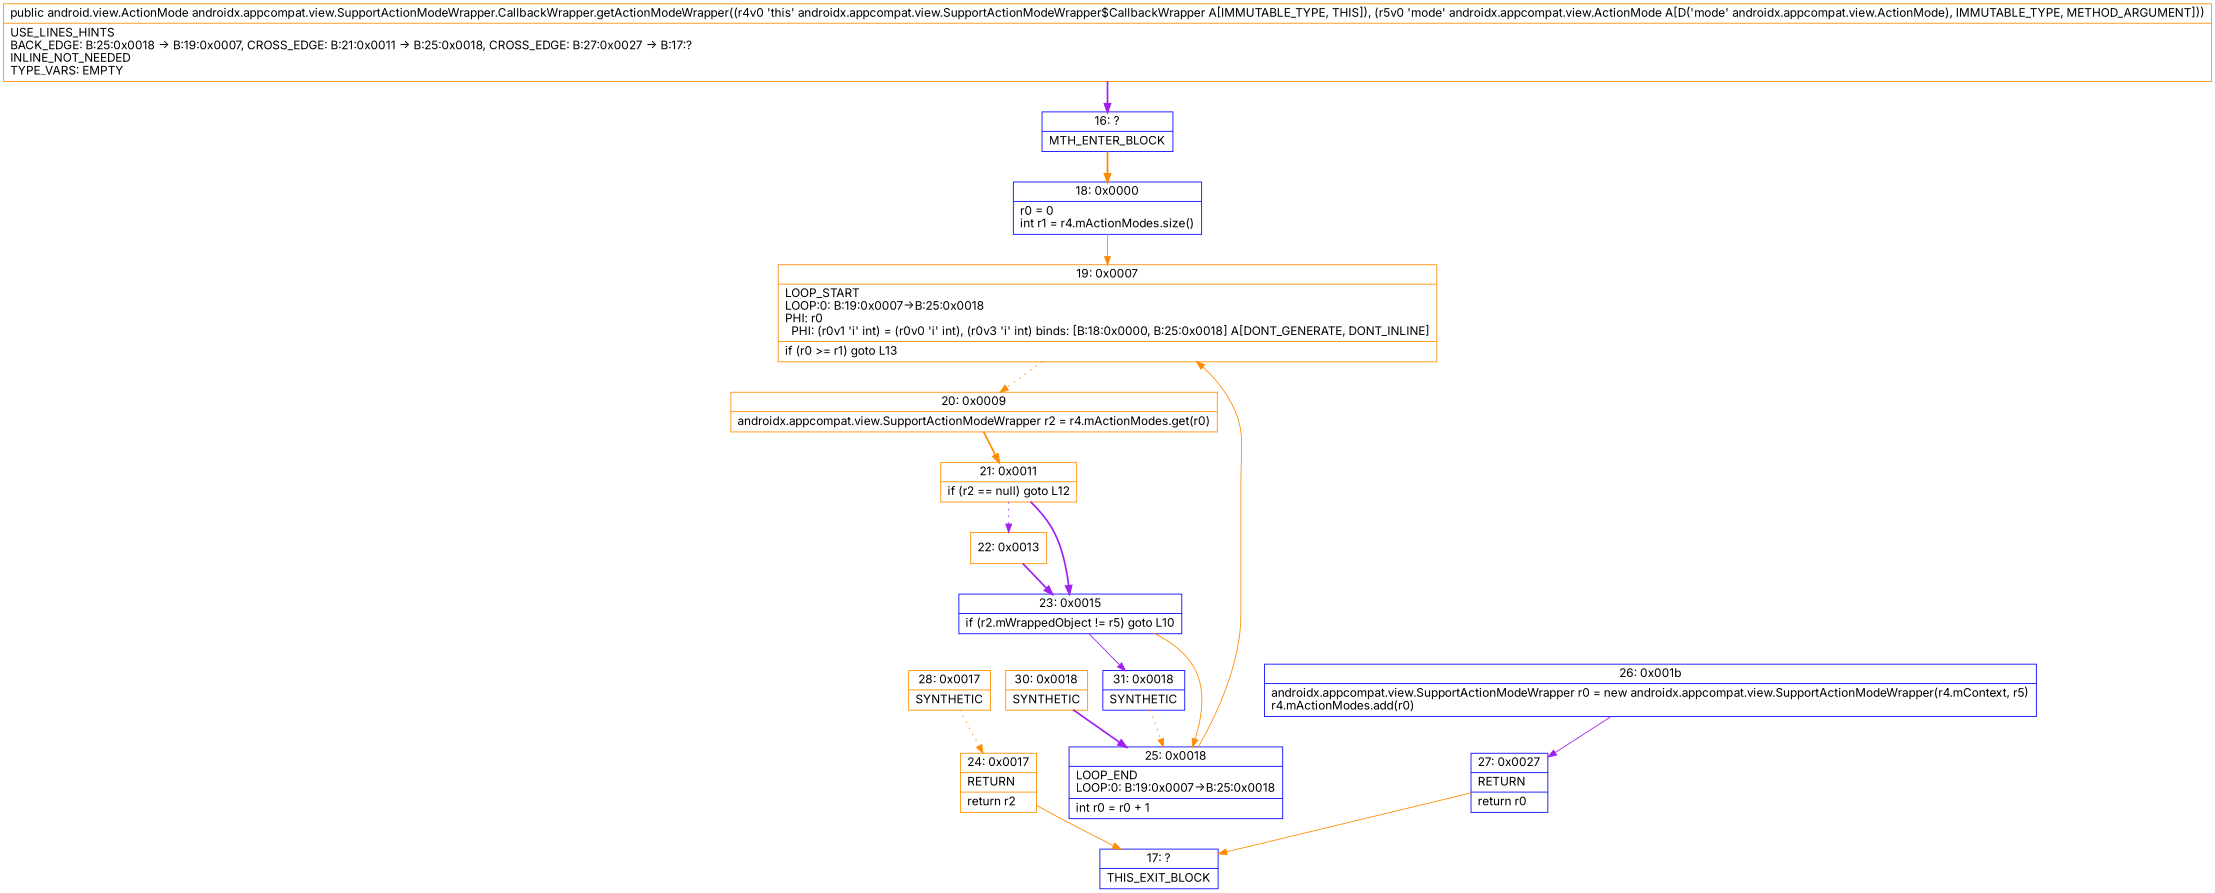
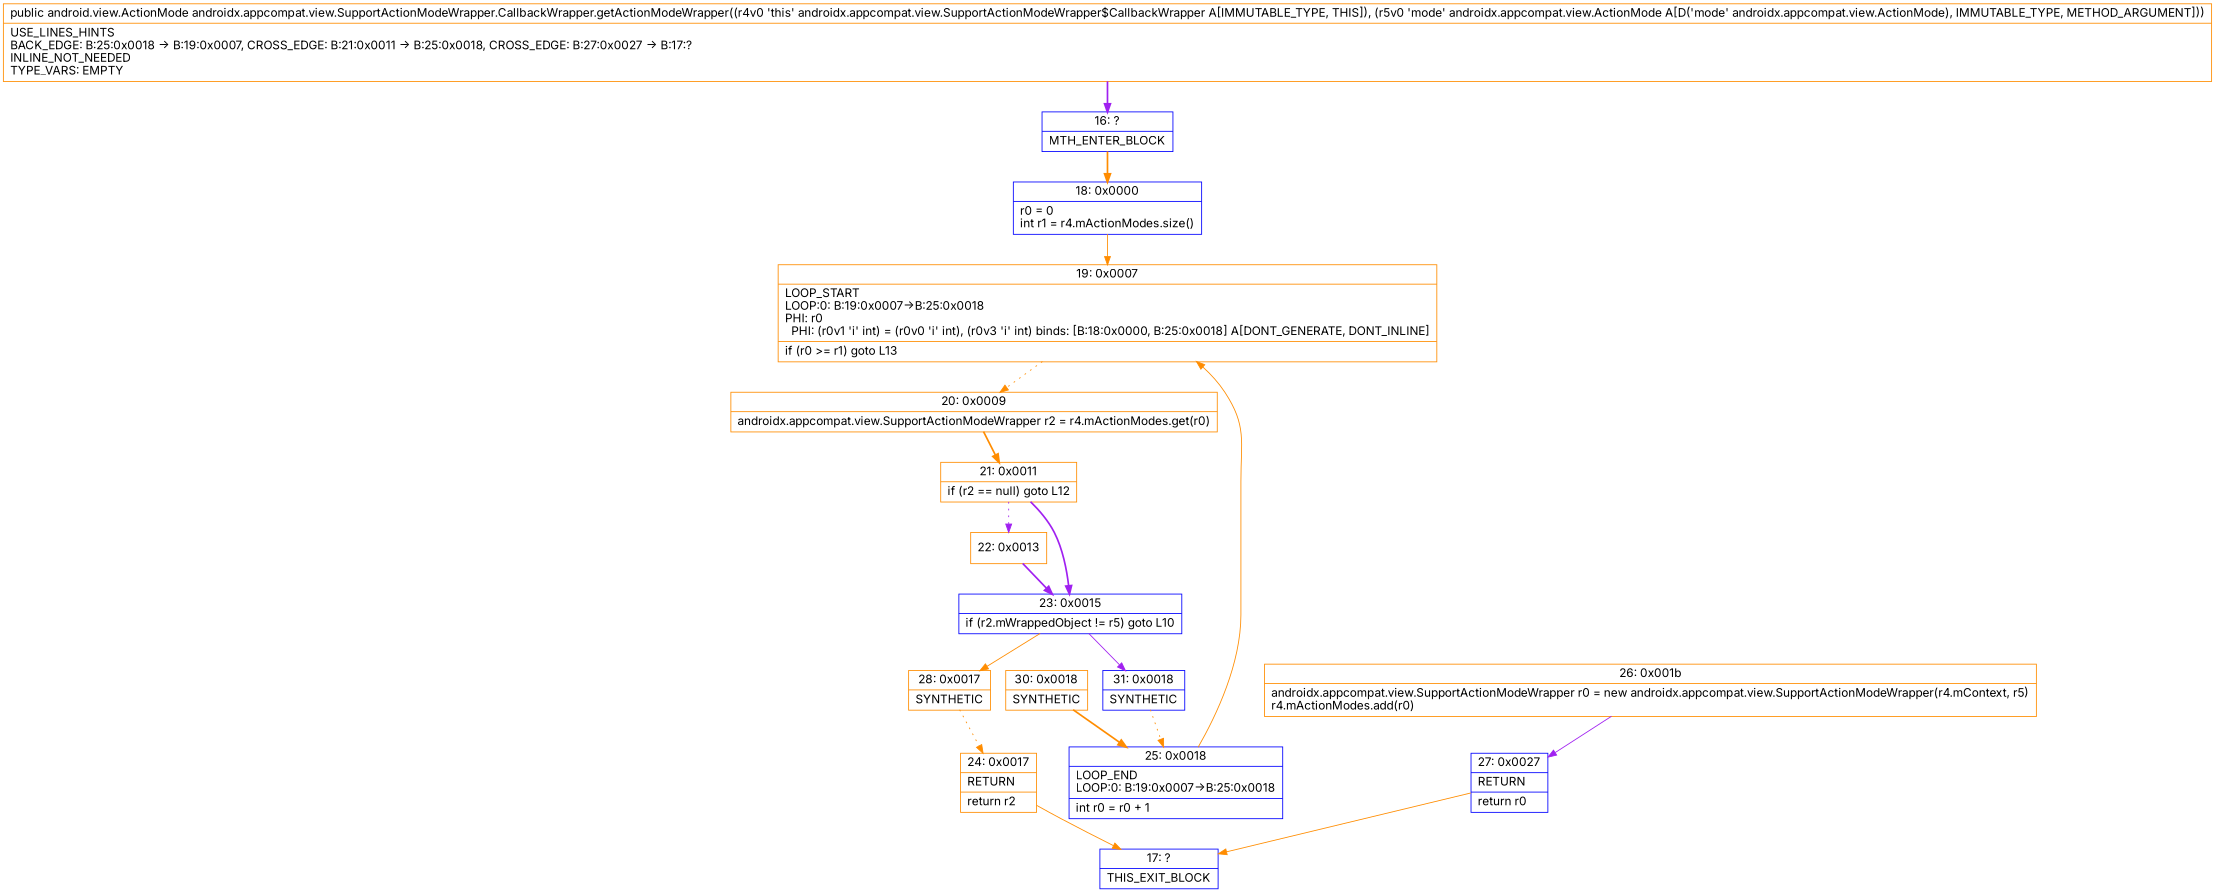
  digraph {
    fontname=Inter
    node [color=blue fontname=Inter shape=record]
    edge [color=darkorange fontname=Inter style=solid]
    n1 [label="{16\:\ ?|MTH_ENTER_BLOCK\l}"]
    n2 [label="{18\:\ 0x0000|r0 = 0\lint r1 = r4.mActionModes.size()\l}"]
    n3 [color=darkorange label="{19\:\ 0x0007|LOOP_START\lLOOP:0: B:19:0x0007\-\>B:25:0x0018\lPHI: r0 \l  PHI: (r0v1 'i' int) = (r0v0 'i' int), (r0v3 'i' int) binds: [B:18:0x0000, B:25:0x0018] A[DONT_GENERATE, DONT_INLINE]\l|if (r0 \>= r1) goto L13\l}"]
    n4 [color=darkorange label="{20\:\ 0x0009|androidx.appcompat.view.SupportActionModeWrapper r2 = r4.mActionModes.get(r0)\l}"]
    n5 [color=darkorange label="{21\:\ 0x0011|if (r2 == null) goto L12\l}"]
    n6 [color=darkorange label="{22\:\ 0x0013}"]
    n7 [label="{23\:\ 0x0015|if (r2.mWrappedObject != r5) goto L10\l}"]
    n8 [color=darkorange label="{30\:\ 0x0018|SYNTHETIC\l}"]
    n9 [label="{25\:\ 0x0018|LOOP_END\lLOOP:0: B:19:0x0007\-\>B:25:0x0018\l|int r0 = r0 + 1\l}"]
    n10 [color=darkorange label="{28\:\ 0x0017|SYNTHETIC\l}"]
    n11 [label="{31\:\ 0x0018|SYNTHETIC\l}"]
    n12 [color=darkorange label="{24\:\ 0x0017|RETURN\l|return r2\l}"]
    n13 [label="{17\:\ ?|THIS_EXIT_BLOCK\l}"]
-   n14 [label="{26\:\ 0x001b|androidx.appcompat.view.SupportActionModeWrapper r0 = new androidx.appcompat.view.SupportActionModeWrapper(r4.mContext, r5)\lr4.mActionModes.add(r0)\l}"]
+   n14 [color=darkorange label="{26\:\ 0x001b|androidx.appcompat.view.SupportActionModeWrapper r0 = new androidx.appcompat.view.SupportActionModeWrapper(r4.mContext, r5)\lr4.mActionModes.add(r0)\l}"]
    n15 [label="{27\:\ 0x0027|RETURN\l|return r0\l}"]
    n16 [color=darkorange label="{public android.view.ActionMode androidx.appcompat.view.SupportActionModeWrapper.CallbackWrapper.getActionModeWrapper((r4v0 'this' androidx.appcompat.view.SupportActionModeWrapper$CallbackWrapper A[IMMUTABLE_TYPE, THIS]), (r5v0 'mode' androidx.appcompat.view.ActionMode A[D('mode' androidx.appcompat.view.ActionMode), IMMUTABLE_TYPE, METHOD_ARGUMENT]))  | USE_LINES_HINTS\lBACK_EDGE: B:25:0x0018 \-\> B:19:0x0007, CROSS_EDGE: B:21:0x0011 \-\> B:25:0x0018, CROSS_EDGE: B:27:0x0027 \-\> B:17:?\lINLINE_NOT_NEEDED\lTYPE_VARS: EMPTY\l}"]
    n1 -> n2 [style=bold]
    n2 -> n3
    n3 -> n4 [style=dotted]
    n4 -> n5 [style=bold]
    n5 -> n6 [color=purple style=dotted]
    n5 -> n7 [color=purple style=bold]
    n6 -> n7 [color=purple style=bold]
-   n7 -> n9
+   n7 -> n10
    n7 -> n11 [color=purple]
-   n8 -> n9 [color=purple style=bold]
+   n8 -> n9 [style=bold]
    n9 -> n3
    n10 -> n12 [style=dotted]
    n11 -> n9 [style=dotted]
    n12 -> n13
    n14 -> n15 [color=purple]
    n15 -> n13
    n16 -> n1 [color=purple style=bold]
  }
